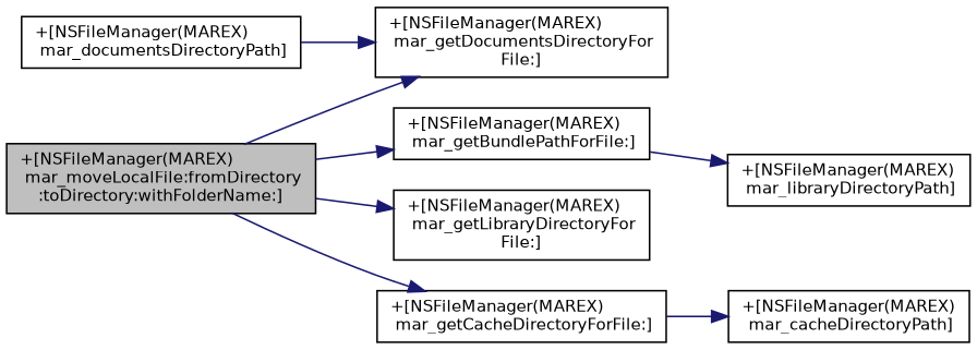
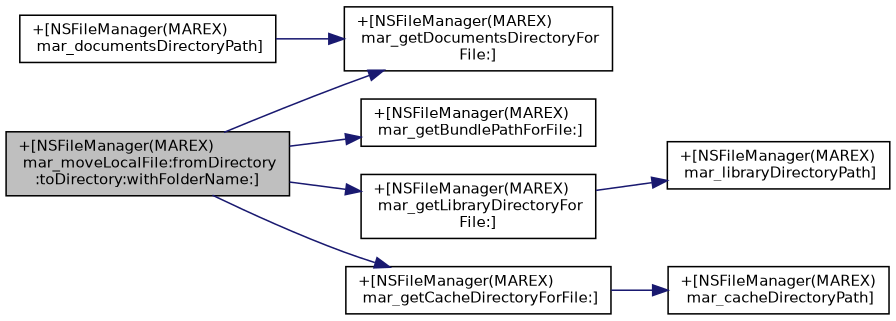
  digraph {
    rankdir=LR
    node [color=black fillcolor=white fontname=Helvetica fontsize=10 shape=record style=filled]
    edge [color=midnightblue fontname=Helvetica fontsize=10 labelfontname=Helvetica labelfontsize=10 style=solid]
    n1 [fillcolor=grey75 fontcolor=black height=0.2 label="+[NSFileManager(MAREX)\l mar_moveLocalFile:fromDirectory\l:toDirectory:withFolderName:]" width=0.4]
    n2 [height=0.2 label="+[NSFileManager(MAREX)\l mar_getBundlePathForFile:]" width=0.4]
    n3 [height=0.2 label="+[NSFileManager(MAREX)\l mar_getDocumentsDirectoryFor\lFile:]" width=0.4]
    n4 [height=0.2 label="+[NSFileManager(MAREX)\l mar_getLibraryDirectoryFor\lFile:]" width=0.4]
    n5 [height=0.2 label="+[NSFileManager(MAREX)\l mar_getCacheDirectoryForFile:]" width=0.4]
    n6 [height=0.2 label="+[NSFileManager(MAREX)\l mar_libraryDirectoryPath]" width=0.4]
    n7 [height=0.2 label="+[NSFileManager(MAREX)\l mar_cacheDirectoryPath]" width=0.4]
    n8 [height=0.2 label="+[NSFileManager(MAREX)\l mar_documentsDirectoryPath]" width=0.4]
    n1 -> n2
    n1 -> n3
    n1 -> n4
    n1 -> n5
-   n2 -> n6
+   n4 -> n6
    n5 -> n7
    n8 -> n3
  }
